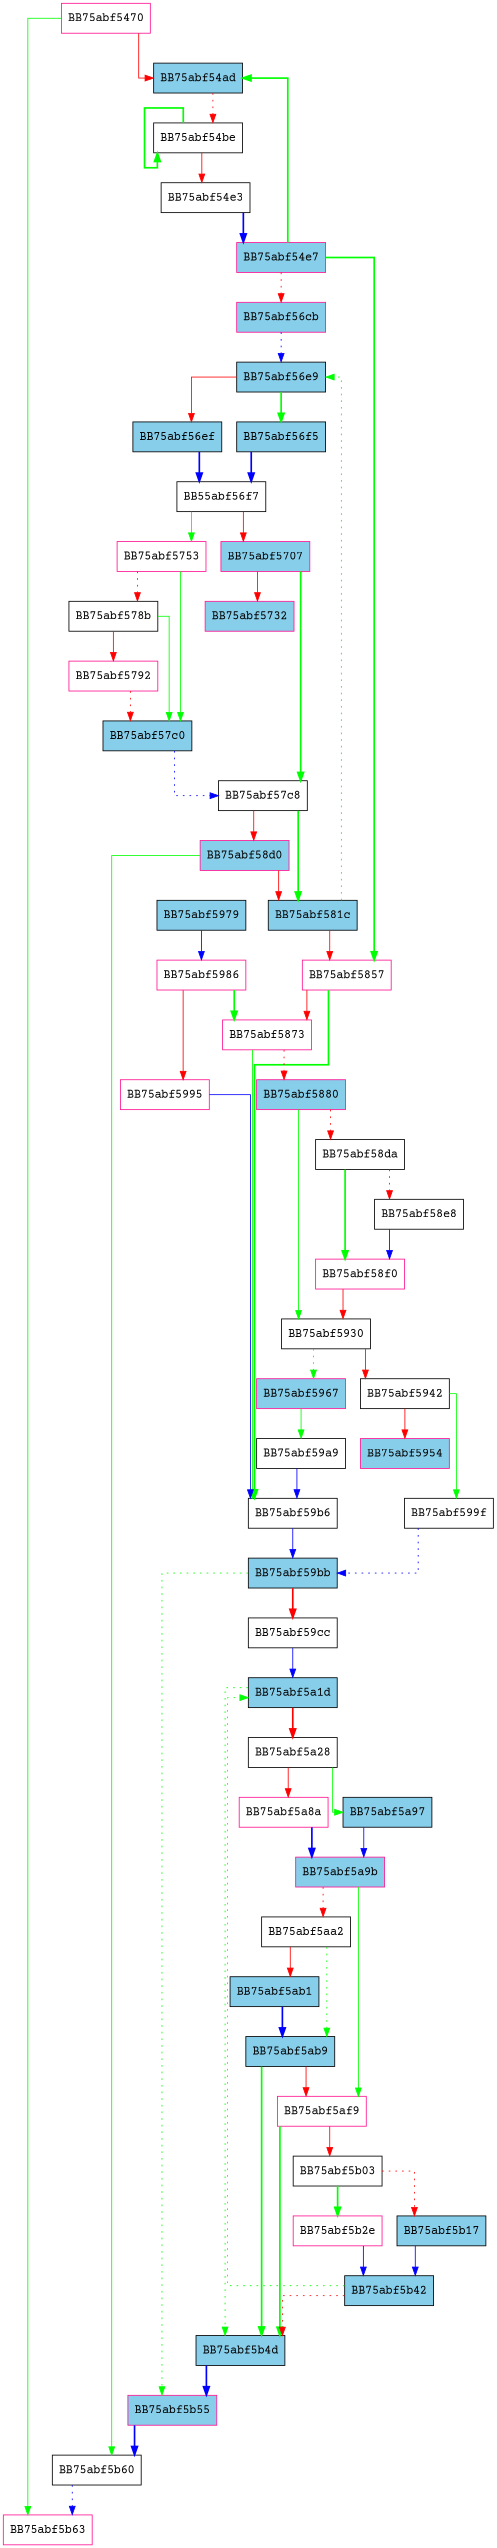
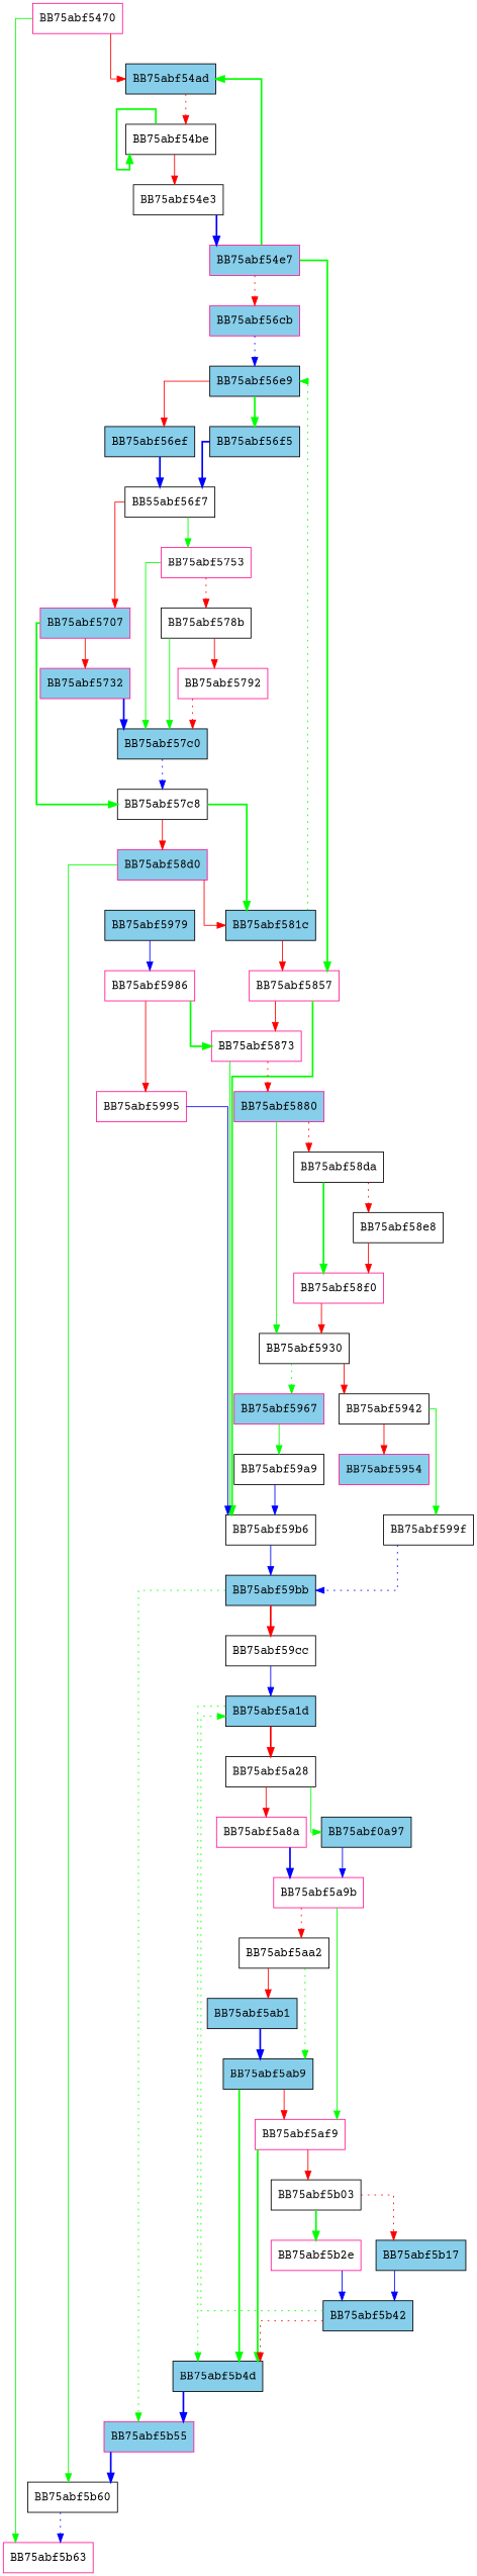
  digraph {
    fontname="Courier Prime"
    splines=ortho
    node [color=black fillcolor=white fontname="Courier Prime" shape=box style=filled]
    edge [color=red fontname="Courier Prime" style=solid]
    BB75abf5470 [color=deeppink]
    BB75abf5b63 [color=deeppink]
    BB75abf54ad [fillcolor=skyblue]
    BB75abf54be
    BB75abf54e7 [color=deeppink fillcolor=skyblue]
    BB75abf5857 [color=deeppink]
    BB75abf56cb [color=deeppink fillcolor=skyblue]
    BB75abf54e3
    BB75abf59b6
    BB75abf5873 [color=deeppink]
    BB75abf56e9 [fillcolor=skyblue]
    BB75abf59bb [fillcolor=skyblue]
    BB75abf5880 [color=deeppink fillcolor=skyblue]
    BB75abf56f5 [fillcolor=skyblue]
    BB75abf56ef [fillcolor=skyblue]
    n16 [label=BB55abf56f7]
    BB75abf5753 [color=deeppink]
    BB75abf5707 [color=deeppink fillcolor=skyblue]
    BB75abf57c0 [fillcolor=skyblue]
    BB75abf578b
    BB75abf57c8
    BB75abf5732 [color=deeppink fillcolor=skyblue]
    BB75abf5792 [color=deeppink]
    BB75abf581c [fillcolor=skyblue]
    n25 [color=deeppink fillcolor=skyblue label=BB75abf58d0]
    BB75abf5b60
    BB75abf5b55 [color=deeppink fillcolor=skyblue]
    BB75abf59cc
    BB75abf5930
    BB75abf58da
    BB75abf5967 [color=deeppink fillcolor=skyblue]
    BB75abf5942
    BB75abf58f0 [color=deeppink]
    BB75abf58e8
    BB75abf59a9
    BB75abf599f
    BB75abf5954 [color=deeppink fillcolor=skyblue]
    BB75abf5979 [fillcolor=skyblue]
    BB75abf5986 [color=deeppink]
    BB75abf5995 [color=deeppink]
    BB75abf5a1d [fillcolor=skyblue]
    BB75abf5b4d [fillcolor=skyblue]
    BB75abf5a28
-   BB75abf5a97 [fillcolor=skyblue]
+   BB75abf5a97 [fillcolor=skyblue label=BB75abf0a97]
    BB75abf5a8a [color=deeppink]
-   BB75abf5a9b [color=deeppink fillcolor=skyblue]
+   BB75abf5a9b [color=deeppink]
    BB75abf5af9 [color=deeppink]
    BB75abf5aa2
    BB75abf5b03
    BB75abf5ab9 [fillcolor=skyblue]
    BB75abf5ab1 [fillcolor=skyblue]
    BB75abf5b2e [color=deeppink]
    BB75abf5b17 [fillcolor=skyblue]
    BB75abf5b42 [fillcolor=skyblue]
    BB75abf5470 -> BB75abf5b63 [color=green]
    BB75abf5470 -> BB75abf54ad
    BB75abf54ad -> BB75abf54be [style=dotted]
    BB75abf54be -> BB75abf54be [color=green style=bold]
    BB75abf54be -> BB75abf54e3
    BB75abf54e7 -> BB75abf54ad [color=green style=bold]
    BB75abf54e7 -> BB75abf5857 [color=green style=bold]
    BB75abf54e7 -> BB75abf56cb [style=dotted]
    BB75abf5857 -> BB75abf59b6 [color=green style=bold]
    BB75abf5857 -> BB75abf5873
    BB75abf56cb -> BB75abf56e9 [color=blue style=dotted]
    BB75abf54e3 -> BB75abf54e7 [color=blue style=bold]
    BB75abf59b6 -> BB75abf59bb [color=blue]
    BB75abf5873 -> BB75abf59b6 [color=green]
    BB75abf5873 -> BB75abf5880 [style=dotted]
    BB75abf56e9 -> BB75abf56f5 [color=green style=bold]
    BB75abf56e9 -> BB75abf56ef
    BB75abf59bb -> BB75abf5b55 [color=green style=dotted]
    BB75abf59bb -> BB75abf59cc [style=bold]
    BB75abf5880 -> BB75abf5930 [color=green]
    BB75abf5880 -> BB75abf58da [style=dotted]
    BB75abf56f5 -> n16 [color=blue style=bold]
    BB75abf56ef -> n16 [color=blue style=bold]
    n16 -> BB75abf5753 [color=green]
    n16 -> BB75abf5707
    BB75abf5753 -> BB75abf57c0 [color=green]
    BB75abf5753 -> BB75abf578b [style=dotted]
    BB75abf5707 -> BB75abf57c8 [color=green style=bold]
    BB75abf5707 -> BB75abf5732
    BB75abf57c0 -> BB75abf57c8 [color=blue style=dotted]
    BB75abf578b -> BB75abf57c0 [color=green]
    BB75abf578b -> BB75abf5792
    BB75abf57c8 -> BB75abf581c [color=green style=bold]
    BB75abf57c8 -> n25
+   BB75abf5732 -> BB75abf57c0 [color=blue style=bold]
    BB75abf5792 -> BB75abf57c0 [style=dotted]
    BB75abf581c -> BB75abf5857
    BB75abf581c -> BB75abf56e9 [color=green style=dotted]
    n25 -> BB75abf581c
    n25 -> BB75abf5b60 [color=green]
    BB75abf5b60 -> BB75abf5b63 [color=blue style=dotted]
    BB75abf5b55 -> BB75abf5b60 [color=blue style=bold]
    BB75abf59cc -> BB75abf5a1d [color=blue]
    BB75abf5930 -> BB75abf5967 [color=green style=dotted]
    BB75abf5930 -> BB75abf5942
    BB75abf58da -> BB75abf58f0 [color=green style=bold]
    BB75abf58da -> BB75abf58e8 [style=dotted]
    BB75abf5967 -> BB75abf59a9 [color=green]
    BB75abf5942 -> BB75abf599f [color=green]
    BB75abf5942 -> BB75abf5954
    BB75abf58f0 -> BB75abf5930
-   BB75abf58e8 -> BB75abf58f0 [color=blue]
+   BB75abf58e8 -> BB75abf58f0
    BB75abf59a9 -> BB75abf59b6 [color=blue]
    BB75abf599f -> BB75abf59bb [color=blue style=dotted]
    BB75abf5979 -> BB75abf5986 [color=blue]
    BB75abf5986 -> BB75abf5873 [color=green style=bold]
    BB75abf5986 -> BB75abf5995
    BB75abf5995 -> BB75abf59b6 [color=blue]
    BB75abf5a1d -> BB75abf5b4d [color=green style=dotted]
    BB75abf5a1d -> BB75abf5a28 [style=bold]
    BB75abf5b4d -> BB75abf5b55 [color=blue style=bold]
    BB75abf5a28 -> BB75abf5a97 [color=green]
    BB75abf5a28 -> BB75abf5a8a
    BB75abf5a97 -> BB75abf5a9b [color=blue]
    BB75abf5a8a -> BB75abf5a9b [color=blue style=bold]
    BB75abf5a9b -> BB75abf5af9 [color=green]
    BB75abf5a9b -> BB75abf5aa2 [style=dotted]
    BB75abf5af9 -> BB75abf5b4d [color=green style=bold]
    BB75abf5af9 -> BB75abf5b03
    BB75abf5aa2 -> BB75abf5ab9 [color=green style=dotted]
    BB75abf5aa2 -> BB75abf5ab1
    BB75abf5b03 -> BB75abf5b2e [color=green style=bold]
    BB75abf5b03 -> BB75abf5b17 [style=dotted]
    BB75abf5ab9 -> BB75abf5b4d [color=green style=bold]
    BB75abf5ab9 -> BB75abf5af9
    BB75abf5ab1 -> BB75abf5ab9 [color=blue style=bold]
    BB75abf5b2e -> BB75abf5b42 [color=blue]
    BB75abf5b17 -> BB75abf5b42 [color=blue]
    BB75abf5b42 -> BB75abf5a1d [color=green style=dotted]
    BB75abf5b42 -> BB75abf5b4d [style=dotted]
  }
